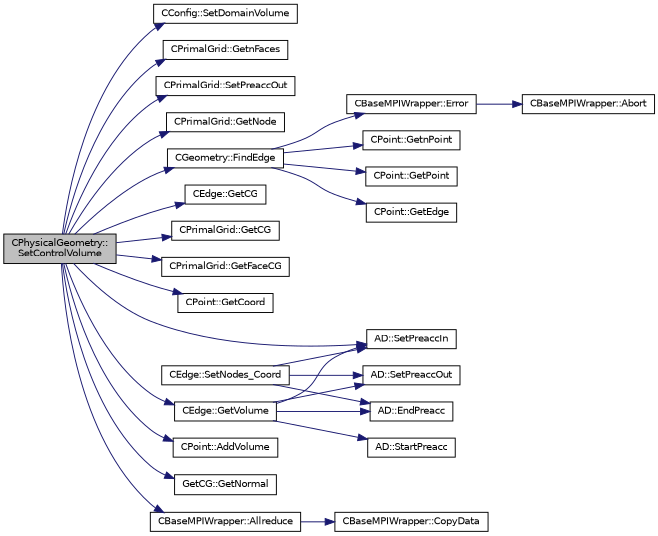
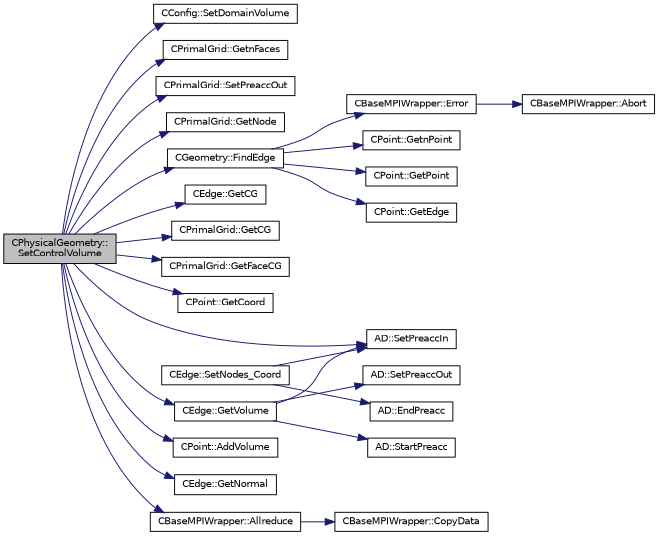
  digraph {
    rankdir=LR
    node [color=black fillcolor=white fontname=Helvetica fontsize=10 shape=record style=filled]
    edge [color=midnightblue fontname=Helvetica fontsize=10 labelfontname=Helvetica labelfontsize=10 style=solid]
    n1 [fillcolor=grey75 fontcolor=black height=0.2 label="CPhysicalGeometry::\lSetControlVolume" width=0.4]
    n2 [height=0.2 label="CPrimalGrid::GetnFaces" width=0.4]
    n3 [height=0.2 label="CPrimalGrid::SetPreaccOut" width=0.4]
    n4 [height=0.2 label="CPrimalGrid::GetNode" width=0.4]
    n5 [height=0.2 label="CGeometry::FindEdge" width=0.4]
    n6 [height=0.2 label="CEdge::GetCG" width=0.4]
    n7 [height=0.2 label="CPrimalGrid::GetCG" width=0.4]
    n8 [height=0.2 label="CPrimalGrid::GetFaceCG" width=0.4]
    n9 [height=0.2 label="CPoint::GetCoord" width=0.4]
    n10 [height=0.2 label="CEdge::GetVolume" width=0.4]
    n11 [height=0.2 label="CPoint::AddVolume" width=0.4]
-   n12 [height=0.2 label="GetCG::GetNormal" width=0.4]
+   n12 [height=0.2 label="CEdge::GetNormal" width=0.4]
    n13 [height=0.2 label="CBaseMPIWrapper::Allreduce" width=0.4]
    n14 [height=0.2 label="CConfig::SetDomainVolume" width=0.4]
    n15 [height=0.2 label="AD::SetPreaccIn" width=0.4]
    n16 [height=0.2 label="CPoint::GetnPoint" width=0.4]
    n17 [height=0.2 label="CPoint::GetPoint" width=0.4]
    n18 [height=0.2 label="CPoint::GetEdge" width=0.4]
    n19 [height=0.2 label="CBaseMPIWrapper::Error" width=0.4]
    n20 [height=0.2 label="CEdge::SetNodes_Coord" width=0.4]
    n21 [height=0.2 label="AD::SetPreaccOut" width=0.4]
    n22 [height=0.2 label="AD::EndPreacc" width=0.4]
    n23 [height=0.2 label="AD::StartPreacc" width=0.4]
    n24 [height=0.2 label="CBaseMPIWrapper::CopyData" width=0.4]
    n25 [height=0.2 label="CBaseMPIWrapper::Abort" width=0.4]
    n1 -> n2
    n1 -> n3
    n1 -> n4
    n1 -> n5
    n1 -> n6
    n1 -> n7
    n1 -> n8
    n1 -> n9
    n1 -> n10
    n1 -> n11
    n1 -> n12
    n1 -> n13
    n1 -> n14
    n1 -> n15
    n5 -> n16
    n5 -> n17
    n5 -> n18
    n5 -> n19
    n10 -> n15
    n10 -> n21
-   n10 -> n22
    n10 -> n23
    n13 -> n24
    n19 -> n25
    n20 -> n15
-   n20 -> n21
    n20 -> n22
  }
